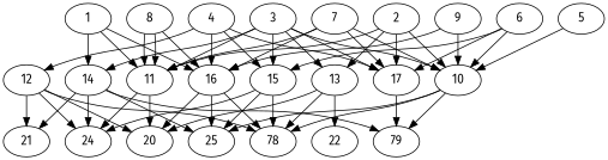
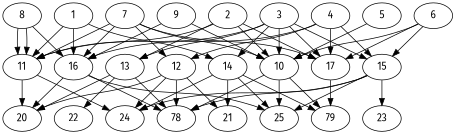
  digraph {
    fontname="Fira Sans"
    node [alpha=0.01 fontname="Fira Sans"]
    edge [fontname="Fira Sans"]
    1 [alpha=0.08 expect_size=35252224]
    11 [alpha=0.00 expect_size=16218112]
    14 [alpha=0.12 expect_size=30258176]
    16 [alpha=0.00 expect_size=18103296]
    20 [alpha=0.17 expect_size=32019456]
    24 [expect_size=33240064]
    n7 [alpha=0.04 expect_size=23298048 label=79]
    25 [alpha=0.18 expect_size=14111744]
    21 [alpha=0.02 expect_size=43249664]
    n10 [alpha=0.08 expect_size=21553152 label=78]
    2 [alpha=0.08 expect_size=36073472]
    10 [alpha=0.05 expect_size=45536256]
    13 [alpha=0.13 expect_size=6173696]
    17 [expect_size=16637952]
    22 [expect_size=44235776]
    3 [alpha=0.10 expect_size=7771136]
    15 [alpha=0.05 expect_size=36036608]
+   23 [alpha=0.00 expect_size=50695168]
    4 [alpha=0.02 expect_size=7550976]
    12 [alpha=0.03 expect_size=34180096]
    5 [alpha=0.12 expect_size=44588032]
    6 [alpha=0.19 expect_size=47740928]
    7 [alpha=0.02 expect_size=44276736]
    8 [expect_size=30809088]
    9 [alpha=0.04 expect_size=37063680]
    1 -> 11
    1 -> 14
    1 -> 16
    11 -> 20
    11 -> 24
    14 -> 24
    14 -> n7
    14 -> 25
    14 -> 21
    16 -> 20
    16 -> 25
    16 -> n10
    2 -> 11
    2 -> 10
    2 -> 13
    2 -> 17
    10 -> n7
    10 -> 25
    10 -> n10
    13 -> 20
    13 -> n10
    13 -> 22
    17 -> n7
    3 -> 11
    3 -> 14
    3 -> 10
    3 -> 13
    3 -> 17
    3 -> 15
    15 -> 24
    15 -> 25
    15 -> n10
+   15 -> 23
    4 -> 16
    4 -> 17
    4 -> 15
    4 -> 12
    12 -> 20
    12 -> 24
    12 -> 21
    12 -> n10
    5 -> 10
    6 -> 10
    6 -> 17
    6 -> 15
    7 -> 11
    7 -> 16
    7 -> 10
    7 -> 17
+   7 -> 12
    8 -> 11
    8 -> 11
    8 -> 16
    9 -> 16
    9 -> 10
  }
